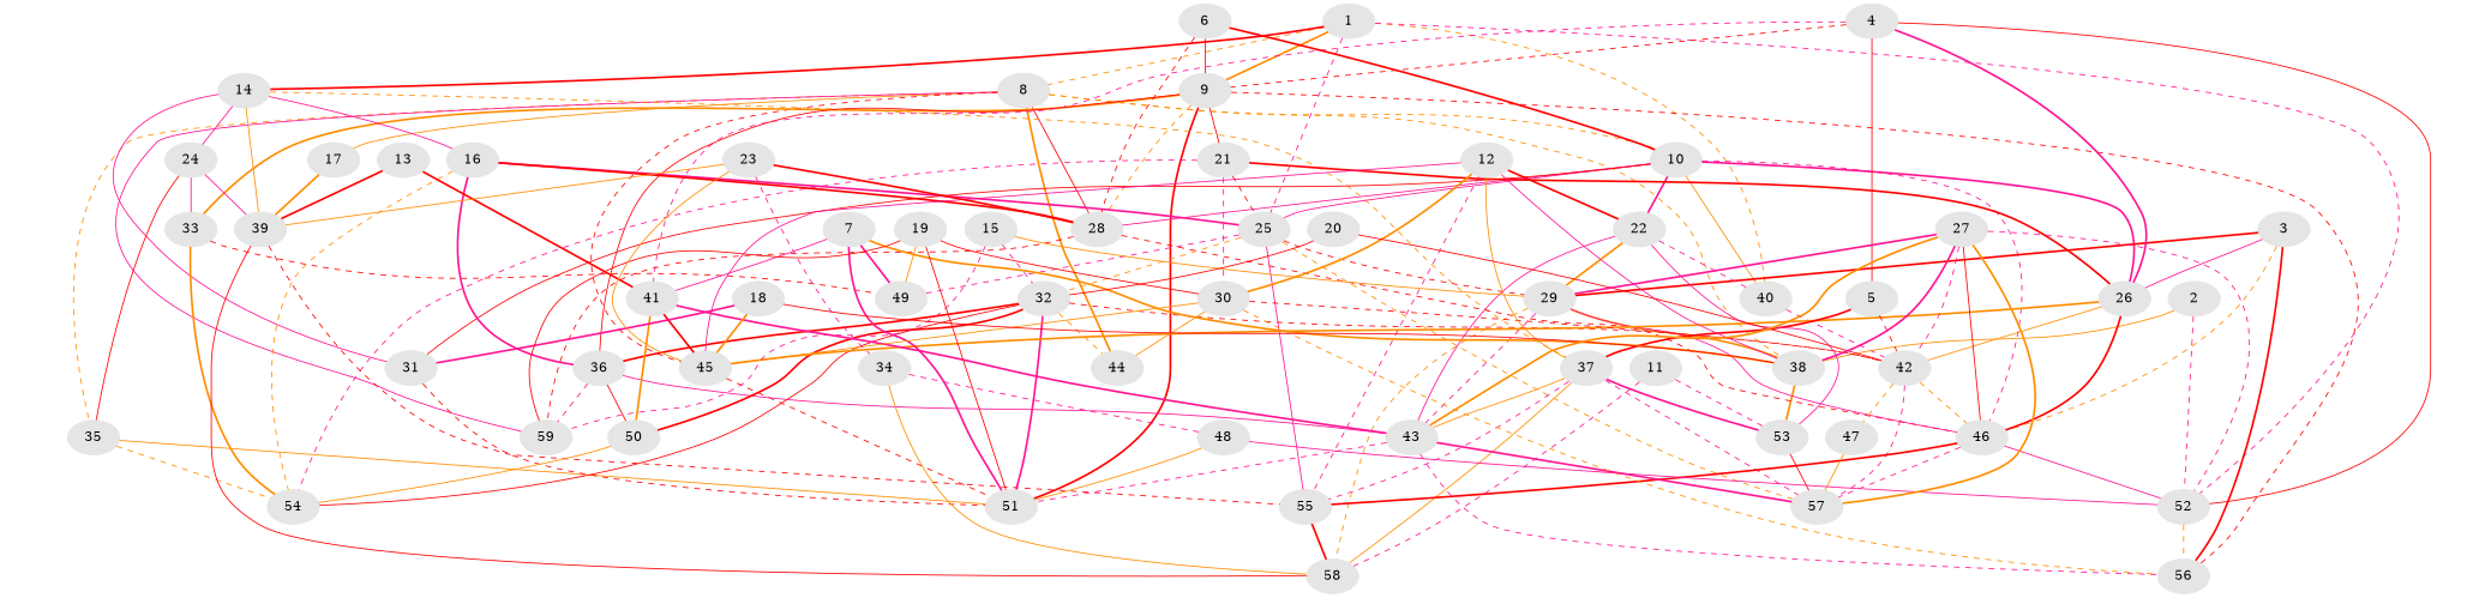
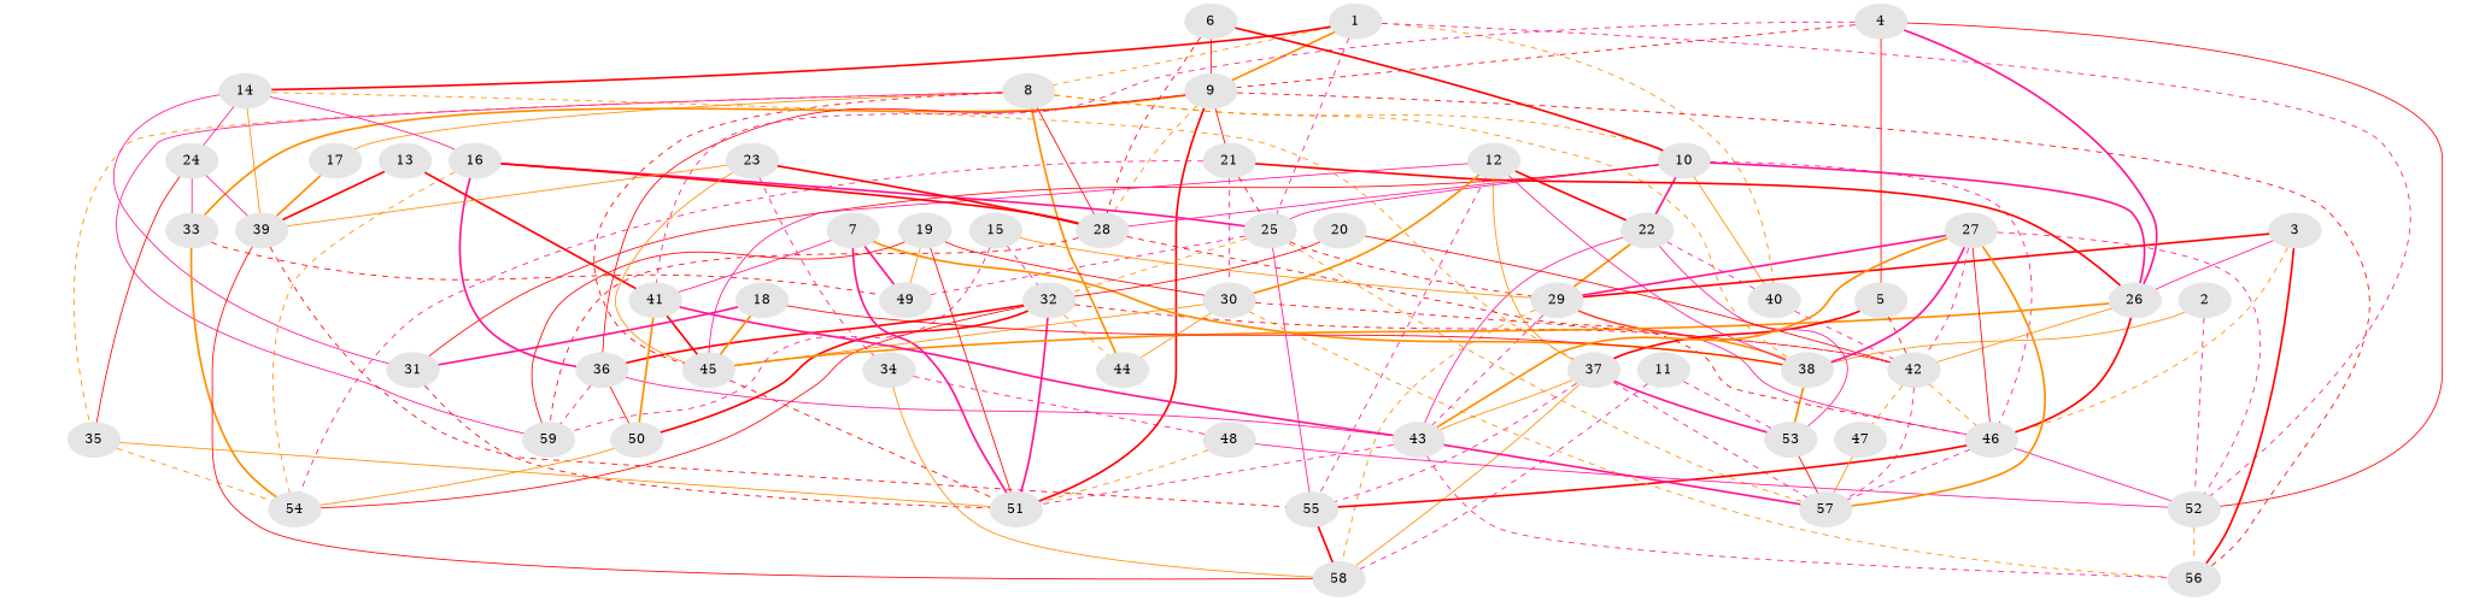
  graph {
    node [color=gray90 style=filled]
    edge [color=deeppink style=dashed weight=1.0]
    1
    8
    9
    14
    25
    40
    52
    38
    10
    28
    17
    35
    44
    45
    59
    56
    51
    21
    33
    36
    37
    31
    39
    16
    24
    29
    49
    55
    32
    57
    42
    2
    53
    3
    26
    46
    58
    43
    4
    5
    41
    50
    47
    6
    22
    7
    54
    30
    11
    12
    13
    15
    18
    19
    20
    23
    34
    48
    27
    1 -- 8 [color=darkorange]
    1 -- 9 [color=darkorange style=bold]
    1 -- 14 [color=red style=bold]
    1 -- 25
    1 -- 40 [color=darkorange]
    1 -- 52
    8 -- 38 [color=darkorange]
    8 -- 10 [color=darkorange]
    8 -- 28 [color=red style=solid]
    8 -- 17 [color=darkorange style=solid]
    8 -- 35 [color=darkorange]
    8 -- 44 [color=darkorange style=bold]
    8 -- 45 [color=red]
    8 -- 59 [style=solid]
    9 -- 28 [color=darkorange]
    9 -- 56 [color=red]
    9 -- 51 [color=red style=bold]
    9 -- 21 [color=red style=solid]
    9 -- 33 [color=darkorange style=bold]
    9 -- 36 [color=red style=solid]
    14 -- 37 [color=darkorange]
    14 -- 31 [style=solid]
    14 -- 39 [color=darkorange style=solid]
    14 -- 16 [style=solid]
    14 -- 24 [style=solid weight=2.0]
    25 -- 29 [color=red]
    25 -- 49
    25 -- 55 [style=solid]
    25 -- 32 [color=darkorange]
    25 -- 57 [color=darkorange]
    40 -- 42
    52 -- 56 [color=darkorange]
    38 -- 53 [color=darkorange style=bold]
    10 -- 25 [style=solid]
    10 -- 40 [color=darkorange style=solid]
    10 -- 28 [style=solid]
    10 -- 31 [color=red style=solid]
    10 -- 26 [style=bold]
    10 -- 46
    10 -- 22 [style=bold]
    28 -- 59 [color=red]
    28 -- 46 [color=red]
    17 -- 39 [color=darkorange style=bold]
    35 -- 51 [color=darkorange style=solid]
    35 -- 54 [color=darkorange]
    45 -- 51 [color=red]
    21 -- 25 [color=red]
    21 -- 26 [color=red style=bold]
    21 -- 54
    21 -- 30
    33 -- 49 [color=red]
    33 -- 54 [color=darkorange style=bold]
    36 -- 59
    36 -- 43 [style=solid]
    36 -- 50 [color=red style=solid]
    37 -- 55
    37 -- 57
    37 -- 53 [style=bold]
    37 -- 58 [color=darkorange style=solid]
    37 -- 43 [color=darkorange style=solid]
    31 -- 51 [color=red]
    39 -- 55 [color=red]
    39 -- 58 [color=red style=solid]
    16 -- 25 [style=bold]
    16 -- 28 [color=red style=bold]
    16 -- 36 [style=bold]
    16 -- 54 [color=darkorange]
    24 -- 35 [color=red style=solid]
    24 -- 33 [style=solid]
    24 -- 39 [style=solid]
    29 -- 38 [color=darkorange style=bold]
    29 -- 46 [style=solid]
    29 -- 58 [color=darkorange]
    29 -- 43
    55 -- 58 [color=red style=bold]
    32 -- 44 [color=darkorange]
    32 -- 51 [style=bold]
    32 -- 36 [color=red style=bold]
    32 -- 42 [color=red]
    32 -- 50 [color=red style=bold]
    32 -- 54 [color=red style=solid]
    42 -- 57
    42 -- 46 [color=darkorange]
    42 -- 47 [color=darkorange]
    2 -- 52
    2 -- 38 [color=darkorange style=solid]
    53 -- 57 [color=red style=solid]
    3 -- 56 [color=red style=bold]
    3 -- 29 [color=red style=bold]
    3 -- 26 [style=solid]
    3 -- 46 [color=darkorange]
    26 -- 45 [color=darkorange style=bold]
    26 -- 42 [color=darkorange style=solid]
    26 -- 46 [color=red style=bold]
    46 -- 52 [style=solid weight=2.0]
    46 -- 55 [color=red style=bold]
    46 -- 57
    43 -- 56
    43 -- 51
    43 -- 57 [style=bold]
    4 -- 9 [color=red]
    4 -- 52 [color=red style=solid]
    4 -- 26 [style=bold]
    4 -- 5 [color=red style=solid]
    4 -- 41
    5 -- 37 [color=red style=bold]
    5 -- 42 [color=red]
    41 -- 45 [color=red style=bold]
    41 -- 43 [style=bold]
    41 -- 50 [color=darkorange style=bold]
    50 -- 54 [color=darkorange style=solid]
    47 -- 57 [color=darkorange style=solid]
    6 -- 9 [color=red style=solid]
    6 -- 10 [color=red style=bold]
    6 -- 28 [color=red]
    22 -- 40
    22 -- 29 [color=darkorange style=bold]
    22 -- 53 [style=solid]
    22 -- 43 [style=solid]
    7 -- 38 [color=darkorange style=bold]
    7 -- 51 [style=bold]
    7 -- 49 [style=bold]
    7 -- 41 [style=solid]
    30 -- 44 [color=darkorange style=solid]
    30 -- 45 [color=darkorange style=solid]
    30 -- 56 [color=darkorange]
    30 -- 42 [color=red]
    11 -- 53
    11 -- 58
    12 -- 38 [style=solid]
    12 -- 45 [style=solid]
    12 -- 37 [color=darkorange style=solid]
    12 -- 55
    12 -- 22 [color=red style=bold]
    12 -- 30 [color=darkorange style=bold]
    13 -- 39 [color=red style=bold]
    13 -- 41 [color=red style=bold]
    15 -- 59
    15 -- 29 [color=darkorange style=solid]
    15 -- 32
    18 -- 38 [color=red style=solid]
    18 -- 45 [color=darkorange style=bold]
    18 -- 31 [style=bold]
    19 -- 59 [color=red style=solid]
    19 -- 51 [color=red style=solid]
    19 -- 49 [color=darkorange style=solid]
    19 -- 30 [color=red style=solid]
    20 -- 32 [color=red style=solid]
    20 -- 42 [color=red style=solid]
    23 -- 28 [color=red style=bold]
    23 -- 45 [color=darkorange style=solid]
    23 -- 39 [color=darkorange style=solid]
    23 -- 34
    34 -- 58 [color=darkorange style=solid]
    34 -- 48
    48 -- 52 [style=solid]
-   48 -- 51 [color=darkorange style=solid]
+   48 -- 51 [color=darkorange]
    27 -- 52
    27 -- 38 [style=bold]
    27 -- 29 [style=bold]
    27 -- 57 [color=darkorange style=bold]
    27 -- 42
    27 -- 46 [color=red style=solid]
    27 -- 43 [color=darkorange style=bold]
  }
